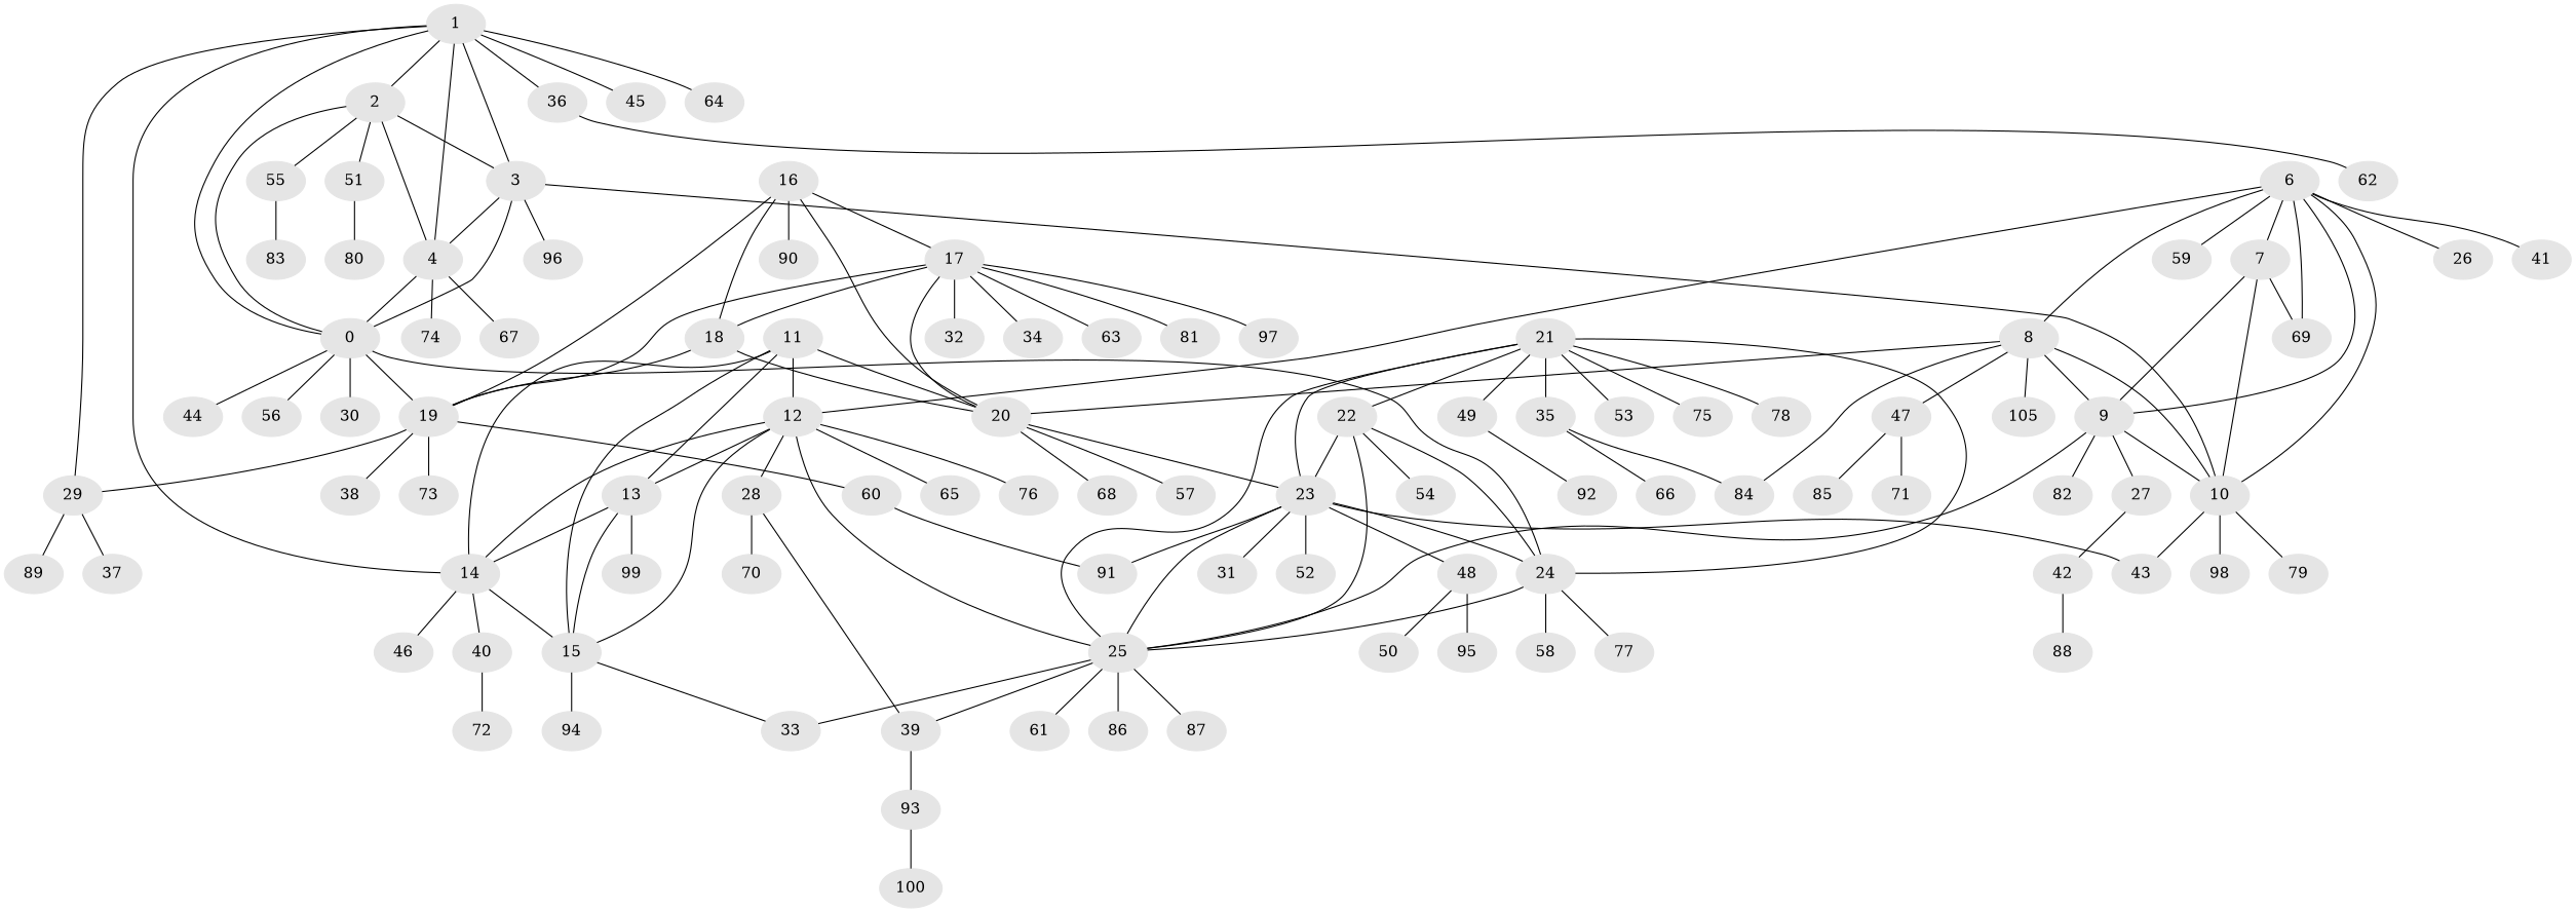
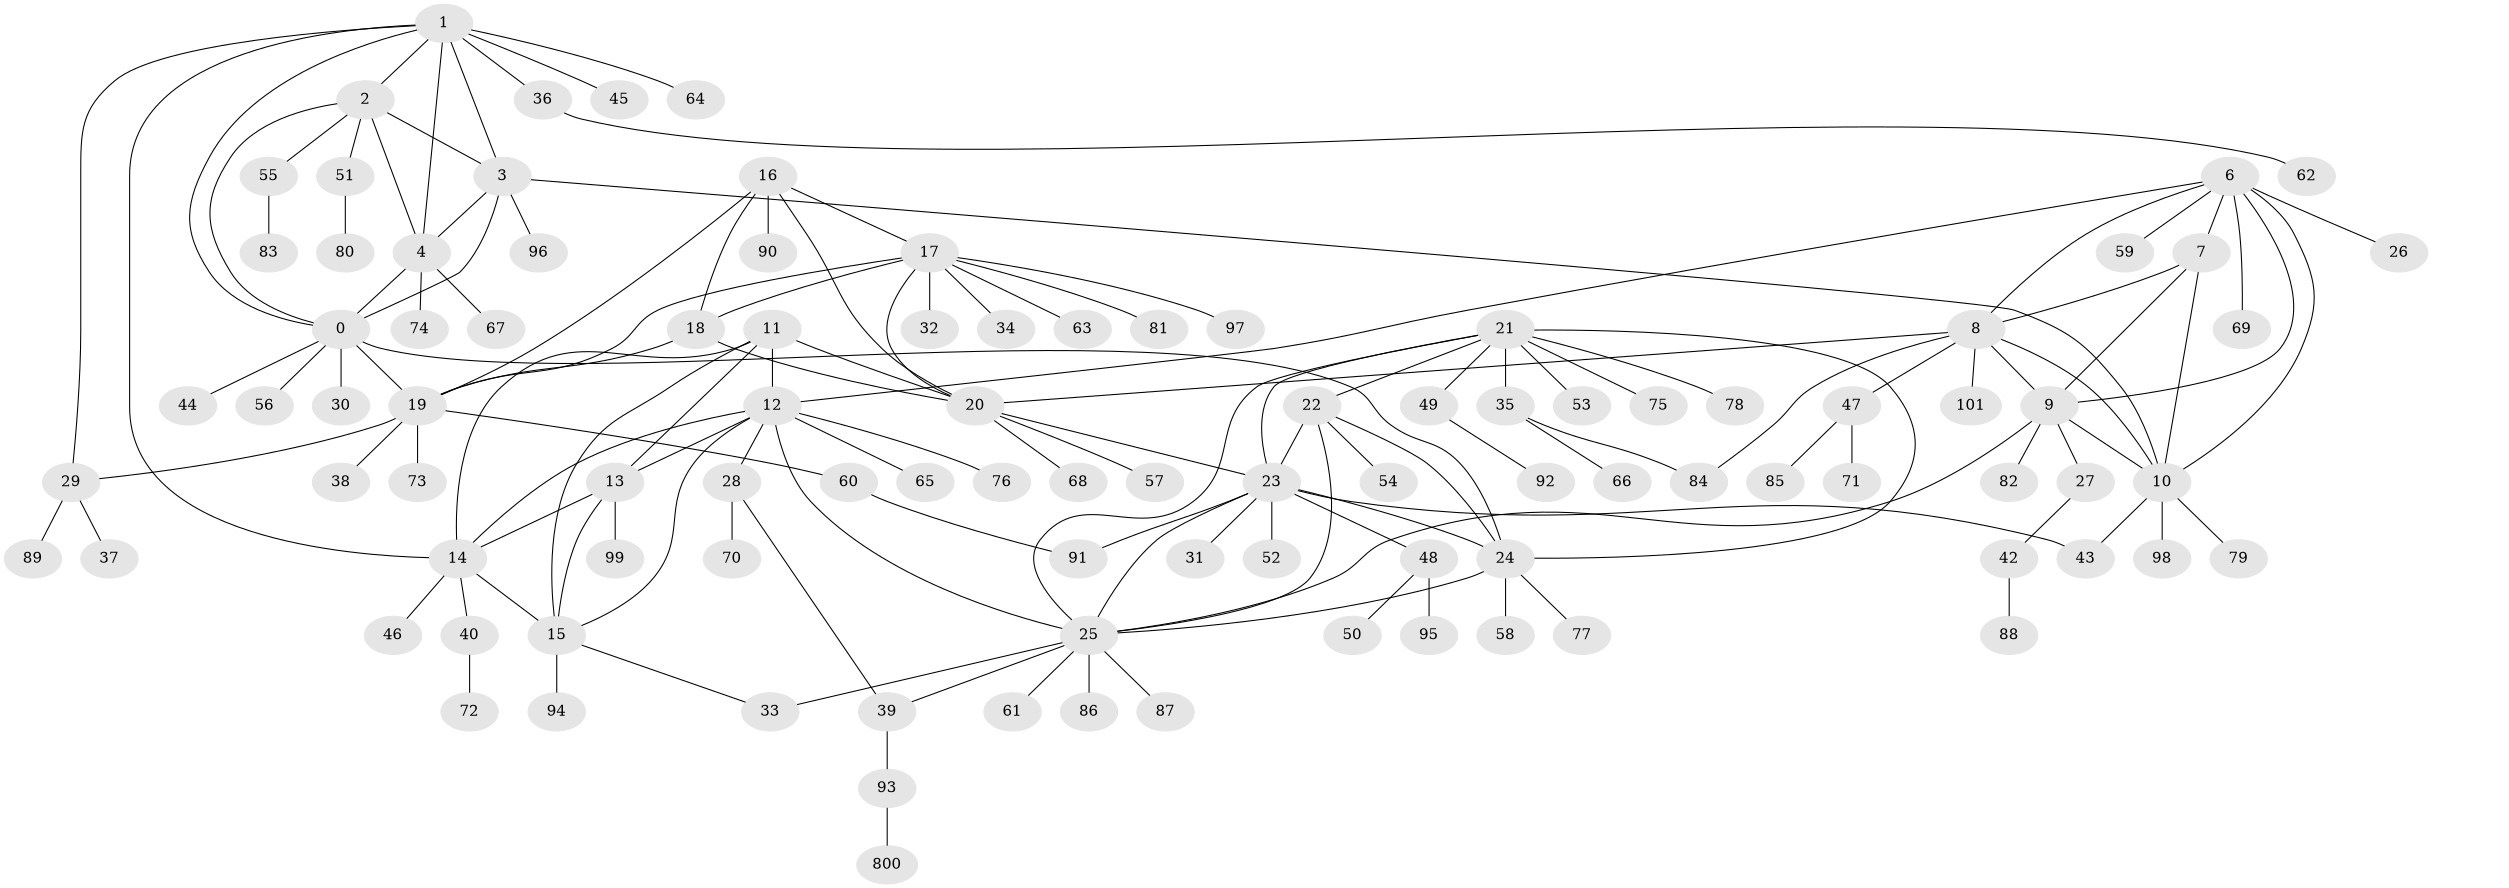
  graph {
    node [color=gray90 style=filled]
    1
    2
    3
    4
    n5 [label=0]
    14
    29
    36
    45
    64
    51
    55
    10
    96
    67
    74
    19
    24
    30
    44
    56
    15
    40
    46
    37
    89
    62
    80
    83
    43
    79
    98
    38
    60
    73
    25
    58
    77
    6
    7
    8
    9
    12
    26
-   41
    59
    69
    20
    47
    84
-   101 [label=105]
+   101
    27
    82
    13
    28
    65
    76
    23
    57
    68
    71
    85
    33
    39
    61
    86
    87
    42
    11
    99
    94
    70
    72
    16
    17
    18
    90
    32
    34
    63
    81
    97
    91
    31
    48
    52
    21
    22
    35
    49
    53
    75
    78
    54
    66
    92
    50
    95
    93
    88
-   100
+   100 [label=800]
    1 -- 2
    1 -- 3
    1 -- 4
    1 -- n5
    1 -- 14
    1 -- 29
    1 -- 36
    1 -- 45
    1 -- 64
    2 -- 3
    2 -- 4
    2 -- n5
    2 -- 51
    2 -- 55
    3 -- 4
    3 -- n5
    3 -- 10
    3 -- 96
    4 -- n5
    4 -- 67
    4 -- 74
    n5 -- 19
    n5 -- 24
    n5 -- 30
    n5 -- 44
    n5 -- 56
    14 -- 15
    14 -- 40
    14 -- 46
    29 -- 37
    29 -- 89
    36 -- 62
    51 -- 80
    55 -- 83
    10 -- 43
    10 -- 79
    10 -- 98
    19 -- 29
    19 -- 38
    19 -- 60
    19 -- 73
    24 -- 25
    24 -- 58
    24 -- 77
    15 -- 33
    15 -- 94
    40 -- 72
    60 -- 91
    25 -- 33
    25 -- 39
    25 -- 61
    25 -- 86
    25 -- 87
    6 -- 10
    6 -- 7
    6 -- 8
    6 -- 9
    6 -- 12
    6 -- 26
-   6 -- 41
    6 -- 59
    6 -- 69
    7 -- 10
-   7 -- 69
+   7 -- 8
    7 -- 9
    8 -- 10
    8 -- 9
    8 -- 20
    8 -- 47
    8 -- 84
    8 -- 101
    9 -- 10
    9 -- 25
    9 -- 27
    9 -- 82
    12 -- 14
    12 -- 15
    12 -- 25
    12 -- 13
    12 -- 28
    12 -- 65
    12 -- 76
    20 -- 23
    20 -- 57
    20 -- 68
    47 -- 71
    47 -- 85
    27 -- 42
    13 -- 14
    13 -- 15
    13 -- 99
    28 -- 39
    28 -- 70
    23 -- 24
    23 -- 43
    23 -- 25
    23 -- 91
    23 -- 31
    23 -- 48
    23 -- 52
    39 -- 93
    42 -- 88
    11 -- 14
    11 -- 15
    11 -- 12
    11 -- 20
    11 -- 13
    16 -- 19
    16 -- 20
    16 -- 17
    16 -- 18
    16 -- 90
    17 -- 19
    17 -- 20
    17 -- 18
    17 -- 32
    17 -- 34
    17 -- 63
    17 -- 81
    17 -- 97
    18 -- 19
    18 -- 20
    48 -- 50
    48 -- 95
    21 -- 24
    21 -- 25
    21 -- 23
    21 -- 22
    21 -- 35
    21 -- 49
    21 -- 53
    21 -- 75
    21 -- 78
    22 -- 24
    22 -- 25
    22 -- 23
    22 -- 54
    35 -- 84
    35 -- 66
    49 -- 92
    93 -- 100
  }
